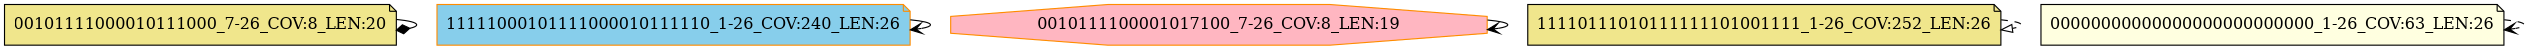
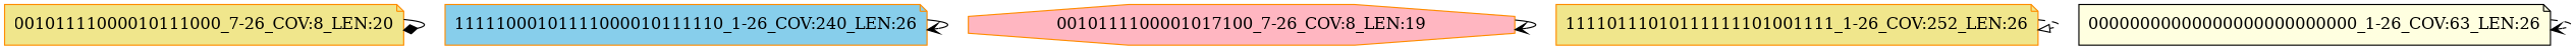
  digraph {
    node [color=darkorange fillcolor=khaki shape=note style=filled]
    edge [arrowhead=vee style=solid]
-   "00101111000010111000_7-26_COV:8_LEN:20" [color=black]
+   "00101111000010111000_7-26_COV:8_LEN:20"
    "11111000101111000010111110_1-26_COV:240_LEN:26" [fillcolor=skyblue]
    n3 [fillcolor=lightpink label="0010111100001017100_7-26_COV:8_LEN:19" shape=octagon]
-   "11110111010111111101001111_1-26_COV:252_LEN:26" [color=black]
+   "11110111010111111101001111_1-26_COV:252_LEN:26"
    "00000000000000000000000000_1-26_COV:63_LEN:26" [color=black fillcolor=lightyellow]
    "00101111000010111000_7-26_COV:8_LEN:20" -> "00101111000010111000_7-26_COV:8_LEN:20" [arrowhead=diamond]
    "11111000101111000010111110_1-26_COV:240_LEN:26" -> "11111000101111000010111110_1-26_COV:240_LEN:26"
    n3 -> n3
    "11110111010111111101001111_1-26_COV:252_LEN:26" -> "11110111010111111101001111_1-26_COV:252_LEN:26" [arrowhead=onormal style=dashed]
    "00000000000000000000000000_1-26_COV:63_LEN:26" -> "00000000000000000000000000_1-26_COV:63_LEN:26" [style=dashed]
  }
